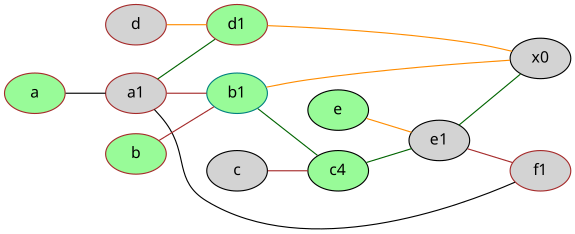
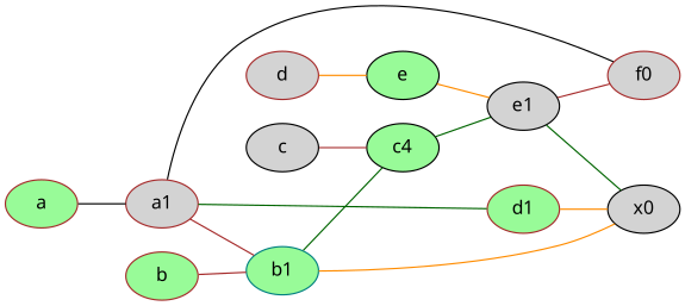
  graph {
    fontname="Noto Sans"
    rankdir=LR
    node [color=brown fillcolor=palegreen fontname="Noto Sans" labelfontsize=50 style=filled]
    edge [color=darkgreen fontname="Noto Sans"]
    a
    a1 [fillcolor=lightgrey]
    d1
-   f1 [fillcolor=lightgrey]
+   f1 [fillcolor=lightgrey label=f0]
    b1 [color=teal]
    e [color=black]
    e1 [color=black fillcolor=lightgrey]
    x0 [color=black fillcolor=lightgrey]
    d [fillcolor=lightgrey]
    n10 [color=black label=c4]
    b
    c [color=black fillcolor=lightgrey]
    a -- a1 [color=black]
    a1 -- d1
    a1 -- f1 [color=black]
    a1 -- b1 [color=brown]
    d1 -- x0 [color=darkorange]
    b1 -- x0 [color=darkorange]
    b1 -- n10
    e -- e1 [color=darkorange]
    e1 -- f1 [color=brown]
    e1 -- x0
-   d -- d1 [color=darkorange]
+   d -- e [color=darkorange]
    n10 -- e1
    b -- b1 [color=brown]
    c -- n10 [color=brown]
  }
